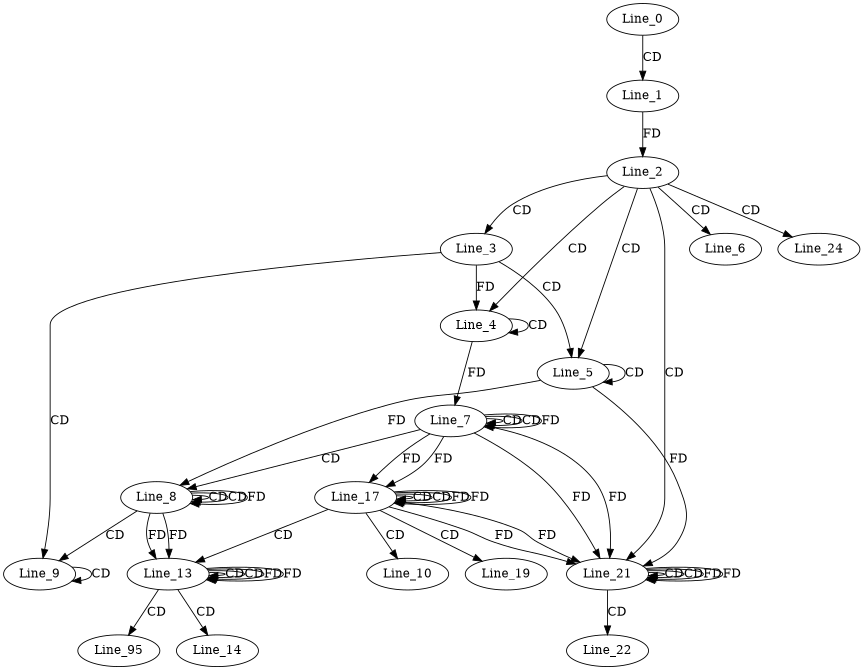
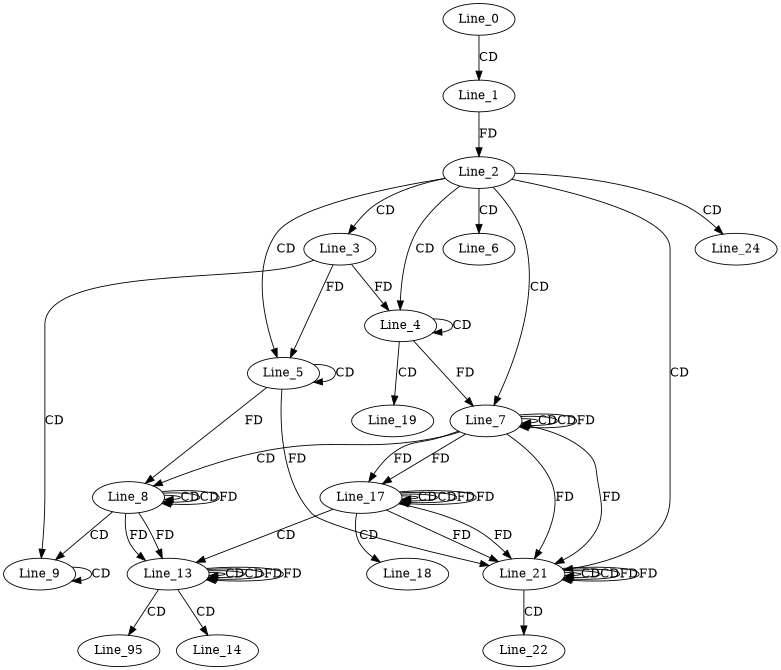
  digraph {
    Line_0
    Line_1
    Line_2
    Line_3
    Line_4
    Line_5
    Line_6
    Line_7
    Line_21
    Line_24
    Line_9
    Line_8
    n13 [label=Line_17]
    Line_22
    Line_13
-   Line_18 [label=Line_10]
+   Line_18
    Line_19
    Line_14
    n19 [label=Line_95]
    Line_0 -> Line_1 [label=CD]
    Line_1 -> Line_2 [label=FD]
    Line_2 -> Line_3 [label=CD]
    Line_2 -> Line_4 [label=CD]
    Line_2 -> Line_5 [label=CD]
    Line_2 -> Line_6 [label=CD]
+   Line_2 -> Line_7 [label=CD]
    Line_2 -> Line_21 [label=CD]
    Line_2 -> Line_24 [label=CD]
    Line_3 -> Line_4 [label=FD]
-   Line_3 -> Line_5 [label=CD]
+   Line_3 -> Line_5 [label=FD]
    Line_3 -> Line_9 [label=CD]
    Line_4 -> Line_4 [label=CD]
    Line_4 -> Line_7 [label=FD]
    Line_5 -> Line_5 [label=CD]
    Line_5 -> Line_21 [label=FD]
    Line_5 -> Line_8 [label=FD]
    Line_7 -> Line_7 [label=CD]
    Line_7 -> Line_7 [label=CD]
    Line_7 -> Line_7 [label=FD]
    Line_7 -> Line_21 [label=FD]
    Line_7 -> Line_21 [label=FD]
    Line_7 -> Line_8 [label=CD]
    Line_7 -> n13 [label=FD]
    Line_7 -> n13 [label=FD]
    Line_21 -> Line_21 [label=CD]
    Line_21 -> Line_21 [label=CD]
    Line_21 -> Line_21 [label=FD]
    Line_21 -> Line_21 [label=FD]
    Line_21 -> Line_22 [label=CD]
    Line_9 -> Line_9 [label=CD]
    Line_8 -> Line_9 [label=CD]
    Line_8 -> Line_8 [label=CD]
    Line_8 -> Line_8 [label=CD]
    Line_8 -> Line_8 [label=FD]
    Line_8 -> Line_13 [label=FD]
    Line_8 -> Line_13 [label=FD]
    n13 -> Line_21 [label=FD]
    n13 -> Line_21 [label=FD]
    n13 -> n13 [label=CD]
    n13 -> n13 [label=CD]
    n13 -> n13 [label=FD]
    n13 -> n13 [label=FD]
    n13 -> Line_13 [label=CD]
    n13 -> Line_18 [label=CD]
-   n13 -> Line_19 [label=CD]
+   Line_4 -> Line_19 [label=CD]
    Line_13 -> Line_13 [label=CD]
    Line_13 -> Line_13 [label=CD]
    Line_13 -> Line_13 [label=FD]
    Line_13 -> Line_13 [label=FD]
    Line_13 -> Line_14 [label=CD]
    Line_13 -> n19 [label=CD]
  }
